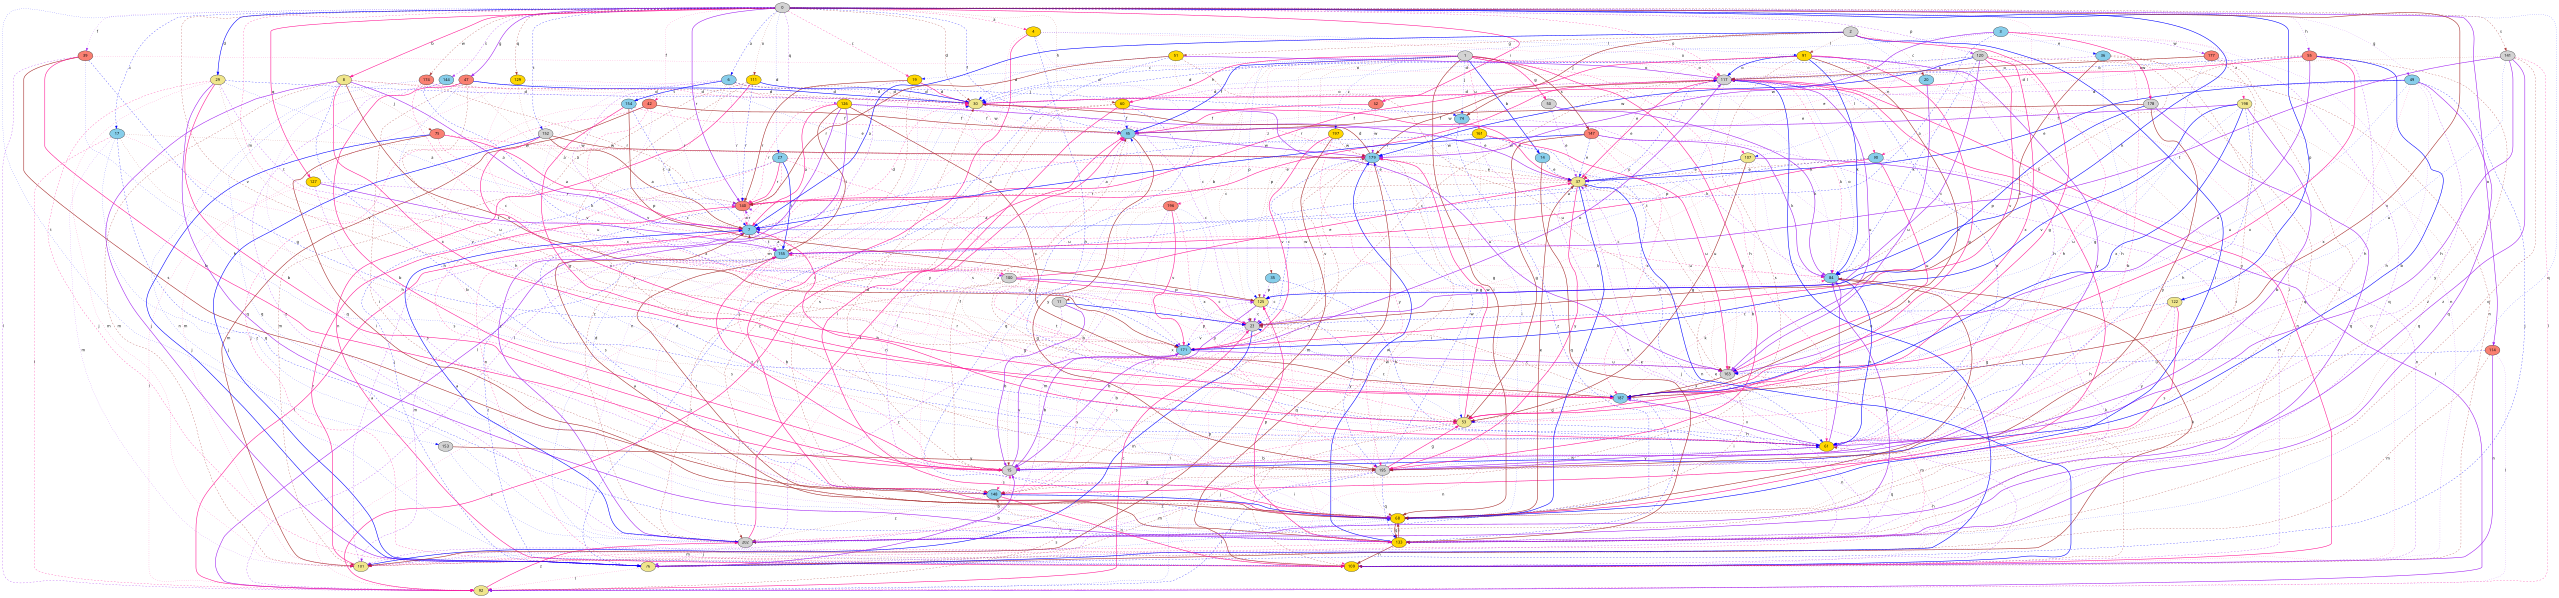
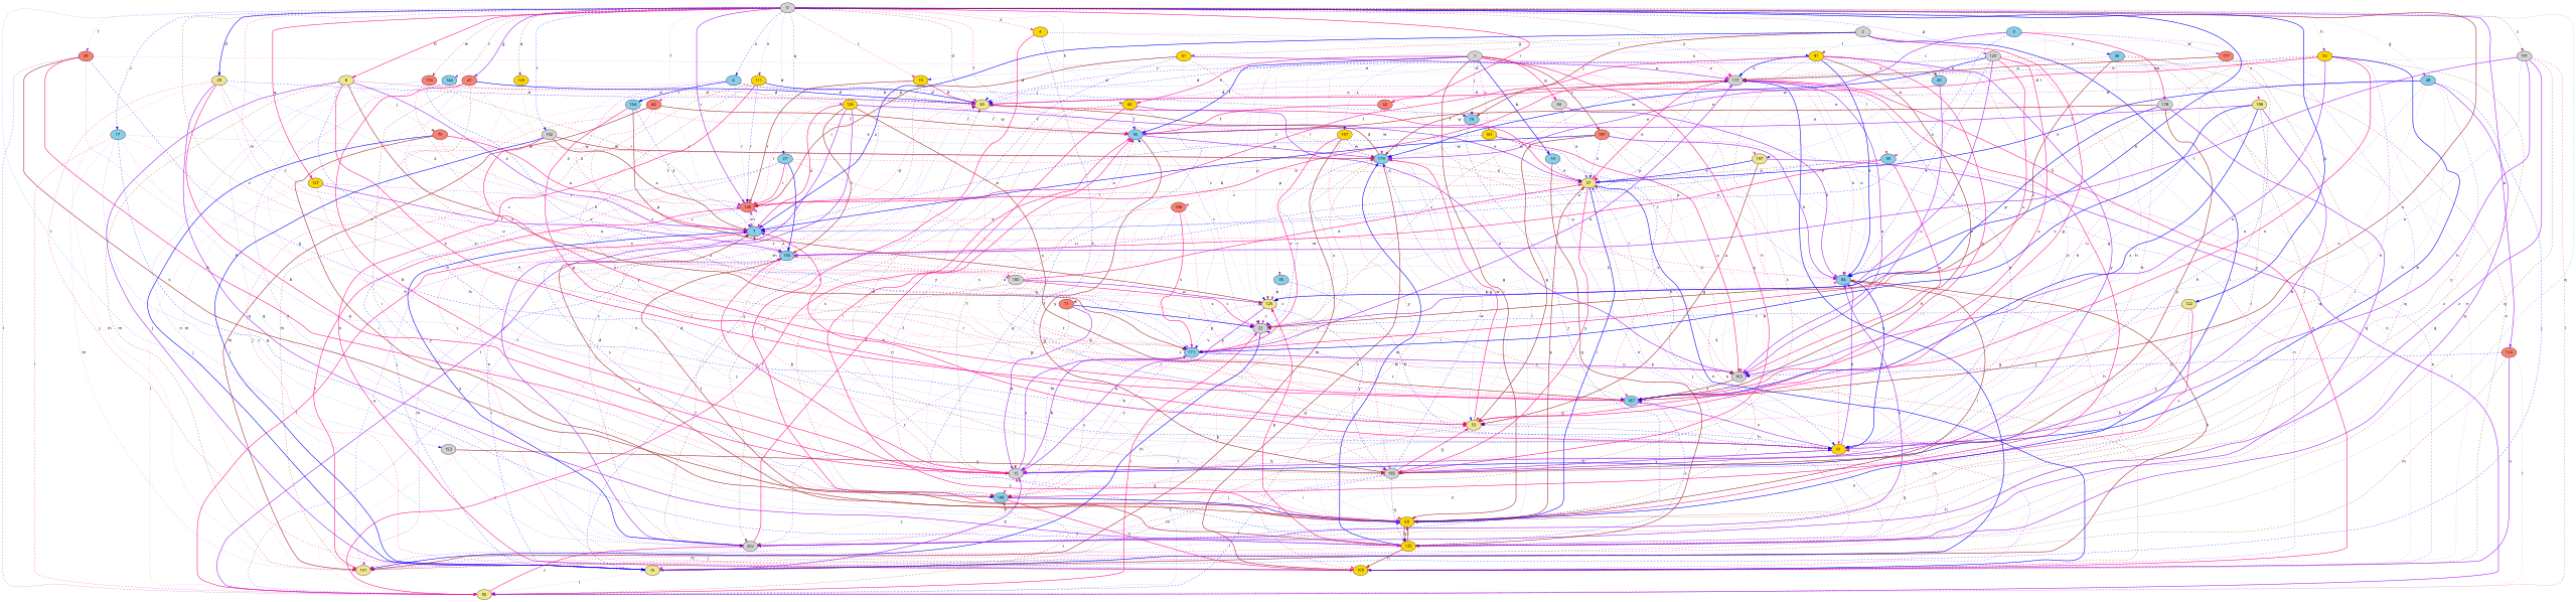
  strict digraph {
    fontname="Noto Sans"
    node [fillcolor=skyblue fontname="Noto Sans" style=filled]
    edge [color=deeppink fontname="Noto Sans" style=dashed]
    0 [fillcolor=lightgrey]
    4 [fillcolor=gold]
    6
    8 [fillcolor=khaki]
    17
    19 [fillcolor=gold]
    27
    29 [fillcolor=khaki]
    30 [fillcolor=khaki]
    39 [fillcolor=salmon]
    42 [fillcolor=salmon]
    45
    47 [fillcolor=salmon]
    49
-   55 [fillcolor=salmon]
+   55 [fillcolor=gold]
    60 [fillcolor=gold]
    62 [fillcolor=salmon]
    84
    90
    100 [fillcolor=lightgrey]
    111 [fillcolor=gold]
    114 [fillcolor=salmon]
    117 [fillcolor=lightgrey]
    120 [fillcolor=lightgrey]
    122 [fillcolor=khaki]
    126 [fillcolor=gold]
    127 [fillcolor=gold]
    129 [fillcolor=gold]
    133 [fillcolor=gold]
    140 [fillcolor=salmon]
    141 [fillcolor=lightgrey]
    144
    152 [fillcolor=lightgrey]
    153 [fillcolor=lightgrey]
    171
    174 [fillcolor=salmon]
    187
    61 [fillcolor=gold]
    68 [fillcolor=gold]
    91 [fillcolor=gold]
    23 [fillcolor=lightgrey]
    92 [fillcolor=khaki]
    74
    179
    154
    155
    7
    75 [fillcolor=salmon]
    76 [fillcolor=khaki]
    101 [fillcolor=khaki]
    202 [fillcolor=lightgrey]
    195 [fillcolor=lightgrey]
    109 [fillcolor=gold]
    148
    53 [fillcolor=khaki]
    37 [fillcolor=khaki]
    15 [fillcolor=lightgrey]
    163 [fillcolor=lightgrey]
    125 [fillcolor=khaki]
    1 [fillcolor=lightgrey]
-   11 [fillcolor=lightgrey]
+   11 [fillcolor=salmon]
    14
    35
    50 [fillcolor=lightgrey]
    107 [fillcolor=khaki]
    147 [fillcolor=salmon]
    161 [fillcolor=gold]
    196 [fillcolor=salmon]
    197 [fillcolor=gold]
    2 [fillcolor=lightgrey]
    20
    51 [fillcolor=gold]
    3
    36
    177 [fillcolor=salmon]
    178 [fillcolor=lightgrey]
    198 [fillcolor=khaki]
    0 -> 4 [label=a]
    0 -> 6 [color=blue label=a]
    0 -> 8 [label=b style=bold]
    0 -> 17 [color=blue label=c]
    0 -> 19 [label=c]
    0 -> 27 [color=blue label=d style=dotted]
    0 -> 29 [color=blue label=d style=bold]
    0 -> 30 [color=brown label=d]
    0 -> 39 [color=purple label=f style=dotted]
    0 -> 42 [label=f style=dotted]
-   0 -> 45 [color=blue label=f]
+   0 -> 45 [label=f]
    0 -> 47 [color=purple label=g style=bold]
    0 -> 49 [color=purple label=g style=dotted]
    0 -> 55 [color=purple label=h style=dotted]
    0 -> 60 [color=brown label=h style=dotted]
    0 -> 62 [label=i style=bold]
    0 -> 84 [color=blue label=k style=bold]
    0 -> 90 [label=l style=dotted]
    0 -> 100 [label=m]
    0 -> 111 [color=brown label=o style=dotted]
    0 -> 114 [color=purple label=o style=bold]
    0 -> 117 [label=o]
    0 -> 120 [color=purple label=p]
    0 -> 122 [color=blue label=p style=bold]
    0 -> 126 [color=purple label=q]
    0 -> 127 [label=q style=bold]
    0 -> 129 [color=brown label=q]
    0 -> 133 [color=blue label=q style=dotted]
    0 -> 140 [color=purple label=r style=bold]
    0 -> 141 [color=brown label=s]
    0 -> 144 [color=purple label=s]
    0 -> 152 [color=blue label=t]
    0 -> 153 [color=blue label=t style=dotted]
    0 -> 171 [color=brown label=v]
    0 -> 174 [color=brown label=w]
    0 -> 187 [color=brown label=x style=bold]
    4 -> 117 [label=o style=dotted]
    4 -> 61 [color=blue label=h]
    4 -> 68 [label=i style=bold]
    4 -> 91 [color=blue label=l style=dotted]
    4 -> 23 [color=purple label=c style=dotted]
    4 -> 92 [label=l style=dotted]
    6 -> 30 [color=brown label=d]
    6 -> 140 [color=purple label=r style=dotted]
    6 -> 171 [color=purple label=v]
    6 -> 187 [color=purple label=x style=dotted]
    6 -> 74 [color=blue label=j]
    6 -> 179 [label=w]
    6 -> 154 [color=blue label=t style=bold]
    6 -> 155 [color=brown label=t style=dotted]
    8 -> 30 [label=d style=dotted]
    8 -> 133 [color=blue label=q style=dotted]
    8 -> 140 [color=brown label=r]
    8 -> 171 [color=brown label=v style=bold]
    8 -> 187 [label=x style=bold]
    8 -> 61 [color=blue label=h]
    8 -> 7 [color=purple label=a style=bold]
    8 -> 75 [color=brown label=j style=dotted]
    8 -> 76 [color=purple label=j style=bold]
    8 -> 101 [color=brown label=m]
    17 -> 133 [color=blue label=q]
    17 -> 171 [label=v style=dotted]
    17 -> 61 [color=brown label=h style=dotted]
    17 -> 92 [label=l]
    17 -> 179 [color=brown label=w style=dotted]
    17 -> 101 [color=purple label=m style=dotted]
    17 -> 202 [color=blue label=z style=dotted]
    19 -> 30 [label=d style=bold]
    19 -> 140 [color=brown label=r style=bold]
    19 -> 92 [color=purple label=l]
    19 -> 202 [color=brown label=z]
    19 -> 195 [color=purple label=y style=dotted]
    19 -> 109 [color=purple label=n style=dotted]
    27 -> 140 [label=r style=bold]
    27 -> 155 [color=blue label=t style=bold]
    27 -> 76 [color=blue label=j]
    27 -> 109 [label=n]
    27 -> 148 [label=s]
    27 -> 53 [label=g]
    27 -> 37 [label=e]
    29 -> 30 [color=blue label=d]
    29 -> 133 [color=purple label=q style=bold]
    29 -> 171 [color=brown label=v style=dotted]
    29 -> 155 [color=purple label=t]
    29 -> 7 [color=blue label=a style=dotted]
    29 -> 76 [label=j]
    29 -> 101 [label=m style=dotted]
    29 -> 15 [label=b style=bold]
    30 -> 45 [label=f style=dotted]
    30 -> 117 [label=o style=dotted]
    30 -> 23 [color=purple label=c]
    30 -> 37 [label=e style=bold]
    39 -> 117 [label=o style=dotted]
    39 -> 61 [color=blue label=h style=dotted]
    39 -> 92 [color=purple label=l]
    39 -> 148 [color=brown label=s style=bold]
    39 -> 53 [color=blue label=g]
    39 -> 15 [label=b style=bold]
    42 -> 45 [color=brown label=f style=bold]
    42 -> 187 [label=x]
    42 -> 23 [color=purple label=c style=dotted]
    42 -> 76 [label=j]
    42 -> 101 [color=brown label=m style=bold]
    45 -> 179 [color=purple label=w style=bold]
    45 -> 195 [color=brown label=y style=bold]
    45 -> 109 [label=n style=dotted]
    47 -> 30 [color=blue label=d style=bold]
    47 -> 61 [color=blue label=h style=dotted]
    47 -> 68 [color=brown label=i]
    47 -> 7 [color=brown label=a style=dotted]
    47 -> 202 [color=purple label=z]
    47 -> 37 [color=blue label=e style=dotted]
    47 -> 15 [label=b style=bold]
    47 -> 163 [color=brown label=u]
    49 -> 30 [color=purple label=d]
    49 -> 133 [color=purple label=q style=bold]
    49 -> 187 [label=x style=dotted]
    49 -> 61 [color=purple label=h style=dotted]
    49 -> 76 [color=blue label=j]
    49 -> 195 [color=purple label=y]
    49 -> 37 [color=blue label=e style=bold]
    49 -> 163 [color=blue label=u style=dotted]
    55 -> 30 [label=d style=bold]
    55 -> 84 [color=brown label=k]
    55 -> 117 [color=blue label=o]
    55 -> 187 [label=x style=bold]
    55 -> 61 [color=purple label=h]
    55 -> 202 [color=brown label=z]
    55 -> 15 [color=blue label=b style=bold]
    55 -> 163 [color=purple label=u style=bold]
    60 -> 45 [color=blue label=f]
    60 -> 133 [color=blue label=q]
    60 -> 68 [label=i style=bold]
    60 -> 202 [color=brown label=z]
    60 -> 148 [color=brown label=s]
    60 -> 163 [color=purple label=u style=bold]
    62 -> 45 [label=f style=bold]
    62 -> 179 [color=purple label=w style=dotted]
    84 -> 117 [color=blue label=o style=dotted]
    84 -> 61 [color=blue label=h style=bold]
    84 -> 68 [color=brown label=i style=bold]
    84 -> 125 [label=p style=dotted]
    90 -> 155 [label=t style=bold]
    90 -> 7 [color=blue label=a]
    90 -> 109 [color=purple label=n]
    90 -> 37 [color=brown label=e]
    90 -> 163 [label=u style=bold]
    100 -> 23 [label=c style=bold]
    100 -> 202 [color=brown label=z]
    100 -> 53 [color=brown label=g style=dotted]
    100 -> 37 [label=e style=bold]
    100 -> 125 [color=purple label=p style=bold]
    111 -> 30 [color=blue label=d style=bold]
    111 -> 140 [color=blue label=r]
    111 -> 101 [color=brown label=m]
    111 -> 195 [color=brown label=y]
    111 -> 109 [label=n style=bold]
    114 -> 92 [color=purple label=l style=dotted]
    114 -> 101 [color=brown label=m]
    114 -> 109 [color=purple label=n style=bold]
    114 -> 163 [color=blue label=u]
    117 -> 30 [color=purple label=d]
    117 -> 84 [label=k]
    117 -> 140 [label=r style=bold]
    117 -> 68 [label=i style=bold]
    117 -> 23 [color=brown label=c]
    117 -> 179 [color=brown label=w style=bold]
    117 -> 109 [label=n style=bold]
    117 -> 37 [label=e style=bold]
    117 -> 163 [color=purple label=u style=bold]
    117 -> 125 [color=blue label=p style=dotted]
    120 -> 30 [color=blue label=d]
    120 -> 84 [color=blue label=k]
    120 -> 117 [color=brown label=o style=dotted]
    120 -> 133 [color=brown label=q]
    120 -> 171 [label=v style=bold]
    120 -> 187 [label=x style=bold]
    120 -> 61 [label=h]
    120 -> 23 [color=purple label=c style=bold]
    120 -> 179 [color=blue label=w style=bold]
    122 -> 61 [label=h]
    122 -> 23 [color=blue label=c]
    122 -> 195 [color=purple label=y]
    122 -> 148 [label=s style=bold]
    122 -> 53 [label=g]
    126 -> 45 [color=blue label=f style=dotted]
    126 -> 140 [label=r]
    126 -> 187 [color=brown label=x style=bold]
    126 -> 92 [color=purple label=l style=bold]
    126 -> 155 [color=brown label=t style=bold]
    126 -> 7 [label=a style=bold]
    126 -> 202 [color=purple label=z style=bold]
    126 -> 37 [color=purple label=e style=bold]
    126 -> 163 [label=u style=dotted]
    127 -> 140 [color=purple label=r]
    127 -> 92 [label=l style=dotted]
    127 -> 155 [color=purple label=t style=bold]
    127 -> 148 [color=purple label=s]
    129 -> 30 [label=d style=dotted]
    129 -> 7 [color=brown label=a style=dotted]
    129 -> 101 [label=m style=dotted]
    129 -> 163 [label=u style=dotted]
    133 -> 84 [color=purple label=k]
    133 -> 187 [color=blue label=x]
    133 -> 68 [color=brown label=i style=bold]
    133 -> 179 [color=blue label=w style=bold]
    133 -> 7 [color=brown label=a style=bold]
    133 -> 101 [label=m]
    133 -> 109 [color=brown label=n style=bold]
    133 -> 37 [color=purple label=e]
    133 -> 125 [label=p style=bold]
    140 -> 7 [label=a]
    140 -> 148 [color=blue label=s]
    141 -> 117 [color=brown label=o style=dotted]
    141 -> 133 [color=brown label=q]
    141 -> 61 [color=purple label=h style=bold]
    141 -> 92 [label=l]
    141 -> 155 [color=purple label=t style=bold]
    141 -> 202 [color=purple label=z style=bold]
    141 -> 163 [color=blue label=u style=dotted]
    144 -> 30 [color=brown label=d]
    144 -> 133 [color=purple label=q style=dotted]
    144 -> 171 [color=blue label=v]
    152 -> 187 [label=x style=bold]
    152 -> 179 [color=brown label=w style=bold]
    152 -> 7 [color=brown label=a style=bold]
    152 -> 76 [color=blue label=j style=bold]
    153 -> 202 [color=blue label=z style=dotted]
    153 -> 195 [color=brown label=y style=bold]
    171 -> 117 [color=purple label=o style=bold]
    171 -> 148 [label=s]
    171 -> 15 [color=purple label=b style=bold]
    171 -> 163 [color=purple label=u style=bold]
    171 -> 125 [color=purple label=p]
    174 -> 30 [label=d]
    174 -> 140 [color=purple label=r style=dotted]
    174 -> 23 [label=c]
    174 -> 109 [color=blue label=n style=dotted]
    187 -> 84 [label=k style=dotted]
    187 -> 23 [color=brown label=c]
    187 -> 155 [label=t]
    187 -> 109 [color=purple label=n style=dotted]
    187 -> 53 [color=brown label=g]
    61 -> 84 [color=purple label=k style=bold]
    61 -> 117 [color=blue label=o]
    61 -> 133 [color=purple label=q]
    61 -> 140 [color=purple label=r style=dotted]
    61 -> 187 [color=purple label=x style=bold]
    61 -> 195 [color=purple label=y style=bold]
    61 -> 15 [color=purple label=b style=dotted]
    68 -> 45 [color=purple label=f]
    68 -> 133 [color=brown label=q style=bold]
    68 -> 155 [color=brown label=t style=bold]
    68 -> 202 [color=blue label=z style=dotted]
    68 -> 37 [color=brown label=e style=bold]
    91 -> 30 [color=blue label=d]
    91 -> 84 [color=blue label=k style=bold]
    91 -> 117 [color=blue label=o style=bold]
    91 -> 140 [label=r style=bold]
    91 -> 187 [color=brown label=x style=bold]
    91 -> 61 [color=purple label=h]
    91 -> 195 [color=purple label=y style=bold]
    91 -> 148 [color=brown label=s]
    91 -> 53 [label=g style=bold]
    91 -> 37 [color=brown label=e style=dotted]
    23 -> 171 [color=blue label=v style=dotted]
    23 -> 92 [color=blue label=l style=dotted]
    23 -> 179 [color=brown label=w style=dotted]
    23 -> 7 [color=brown label=a style=dotted]
    23 -> 101 [color=blue label=m style=bold]
    23 -> 148 [label=s]
    23 -> 15 [color=purple label=b]
    92 -> 45 [label=f style=bold]
    92 -> 23 [label=c style=bold]
    92 -> 202 [label=z style=bold]
    92 -> 148 [color=brown label=s]
    74 -> 84 [color=purple label=k]
    74 -> 68 [color=blue label=i style=dotted]
    74 -> 202 [color=blue label=z]
    179 -> 30 [color=brown label=d style=bold]
    179 -> 171 [color=brown label=v]
    179 -> 68 [color=brown label=i style=dotted]
    179 -> 23 [color=blue label=c]
    179 -> 109 [color=brown label=n style=bold]
    179 -> 148 [color=brown label=s]
    179 -> 53 [color=blue label=g style=dotted]
    179 -> 37 [color=brown label=e]
    154 -> 45 [label=f]
    154 -> 7 [color=blue label=a]
    154 -> 53 [label=g style=bold]
    154 -> 15 [label=b style=dotted]
    154 -> 125 [color=brown label=p style=bold]
    155 -> 84 [label=k style=dotted]
    155 -> 117 [color=blue label=o]
    155 -> 7 [color=blue label=a style=dotted]
    155 -> 101 [color=purple label=m]
    155 -> 148 [color=brown label=s style=dotted]
    155 -> 53 [color=brown label=g]
    155 -> 15 [label=b]
    7 -> 30 [label=d]
    7 -> 100 [color=purple label=m style=dotted]
    7 -> 140 [color=purple label=r]
    7 -> 61 [label=h style=bold]
    7 -> 92 [label=l style=bold]
    7 -> 155 [color=purple label=t]
    75 -> 84 [label=k]
    75 -> 68 [color=brown label=i style=bold]
    75 -> 179 [label=w]
    75 -> 7 [label=a style=bold]
    75 -> 76 [color=blue label=j style=bold]
    76 -> 84 [color=brown label=k style=bold]
    76 -> 117 [color=blue label=o style=bold]
    76 -> 92 [label=l style=dotted]
    76 -> 15 [color=purple label=b style=bold]
    101 -> 140 [label=r style=bold]
    101 -> 61 [color=brown label=h style=dotted]
    101 -> 68 [color=blue label=i style=dotted]
    101 -> 7 [color=purple label=a]
    202 -> 30 [label=d style=dotted]
    202 -> 45 [label=f style=bold]
    202 -> 84 [color=purple label=k style=bold]
    202 -> 7 [color=blue label=a style=bold]
    202 -> 76 [color=purple label=j style=dotted]
    202 -> 53 [label=g]
    202 -> 15 [label=b style=dotted]
    195 -> 45 [color=blue label=f style=dotted]
    195 -> 133 [color=blue label=q]
    195 -> 61 [color=blue label=h style=dotted]
    195 -> 92 [color=blue label=l]
    195 -> 179 [color=blue label=w]
    195 -> 101 [color=purple label=m]
    195 -> 202 [color=brown label=z style=dotted]
    195 -> 53 [label=g style=bold]
    109 -> 30 [color=blue label=d style=dotted]
    109 -> 117 [label=o style=dotted]
    109 -> 179 [color=brown label=w]
    109 -> 155 [color=blue label=t]
    109 -> 37 [color=brown label=e]
    109 -> 125 [label=p style=dotted]
    148 -> 68 [color=blue label=i style=bold]
    148 -> 202 [color=brown label=z style=dotted]
    148 -> 109 [label=n style=bold]
    53 -> 61 [color=blue label=h]
    53 -> 23 [color=blue label=c style=dotted]
    53 -> 179 [label=w style=bold]
    53 -> 76 [color=brown label=j]
    53 -> 109 [label=n style=dotted]
    37 -> 140 [color=brown label=r]
    37 -> 68 [color=blue label=i style=bold]
    37 -> 76 [color=purple label=j]
    37 -> 195 [label=y style=bold]
    37 -> 109 [color=blue label=n style=bold]
    15 -> 30 [color=brown label=d]
    15 -> 45 [color=brown label=f]
    15 -> 171 [color=purple label=v style=bold]
    15 -> 68 [color=purple label=i style=dotted]
    15 -> 155 [label=t style=bold]
    15 -> 148 [label=s style=dotted]
    163 -> 187 [color=brown label=x style=bold]
    163 -> 68 [color=brown label=i]
    163 -> 101 [label=m]
    125 -> 23 [color=purple label=c style=dotted]
    125 -> 195 [color=blue label=y]
    125 -> 15 [color=purple label=b style=bold]
    1 -> 19 [color=blue label=c style=dotted]
    1 -> 45 [color=blue label=f style=bold]
    1 -> 60 [label=h style=bold]
    1 -> 84 [color=purple label=k style=dotted]
    1 -> 90 [label=l style=dotted]
    1 -> 117 [label=o]
    1 -> 61 [label=h]
    1 -> 68 [color=brown label=i style=bold]
    1 -> 74 [color=blue label=j style=dotted]
    1 -> 195 [label=y style=bold]
    1 -> 148 [label=s style=dotted]
    1 -> 125 [color=brown label=p style=dotted]
    1 -> 11 [color=brown label=b style=dotted]
    1 -> 14 [color=blue label=b style=bold]
    1 -> 35 [color=brown label=e style=dotted]
    1 -> 50 [label=g style=bold]
    1 -> 107 [label=n style=dotted]
    1 -> 147 [color=brown label=s style=bold]
    1 -> 161 [label=u]
    1 -> 196 [label=z style=dotted]
    1 -> 197 [color=blue label=z style=dotted]
    11 -> 187 [label=x style=dotted]
    11 -> 23 [color=blue label=c style=bold]
    11 -> 202 [color=purple label=z]
    11 -> 15 [color=purple label=b style=bold]
    14 -> 133 [color=brown label=q style=bold]
    14 -> 37 [color=blue label=e]
    14 -> 163 [color=brown label=u style=dotted]
    35 -> 133 [label=q style=dotted]
    35 -> 61 [color=blue label=h]
    35 -> 23 [color=purple label=c style=dotted]
    35 -> 125 [color=purple label=p]
    50 -> 45 [color=purple label=f style=dotted]
    50 -> 84 [color=purple label=k style=bold]
    50 -> 37 [color=purple label=e]
    107 -> 61 [color=purple label=h style=dotted]
    107 -> 23 [label=c style=dotted]
    107 -> 92 [color=purple label=l style=bold]
    107 -> 76 [color=purple label=j style=dotted]
    107 -> 53 [color=brown label=g style=bold]
    107 -> 37 [color=blue label=e style=bold]
    107 -> 15 [label=b style=dotted]
    147 -> 84 [color=purple label=k style=bold]
    147 -> 187 [label=x]
    147 -> 179 [label=w style=dotted]
    147 -> 7 [color=blue label=a style=bold]
    147 -> 109 [color=purple label=n]
    147 -> 53 [color=brown label=g style=bold]
    147 -> 37 [color=blue label=e]
    147 -> 163 [color=brown label=u style=dotted]
    161 -> 61 [color=blue label=h]
    161 -> 179 [color=blue label=w style=dotted]
    161 -> 7 [color=blue label=a]
    161 -> 109 [color=purple label=n]
    161 -> 53 [color=brown label=g style=dotted]
    161 -> 163 [label=u style=bold]
    196 -> 171 [label=v style=bold]
    196 -> 187 [color=blue label=x style=dotted]
    196 -> 68 [color=purple label=i style=dotted]
    196 -> 7 [label=a]
    196 -> 101 [color=purple label=m]
    196 -> 195 [label=y]
    196 -> 15 [color=brown label=b style=dotted]
    197 -> 171 [label=v style=bold]
    197 -> 179 [color=brown label=w]
    197 -> 101 [color=brown label=m style=bold]
    197 -> 195 [label=y]
    2 -> 68 [color=blue label=i style=bold]
    2 -> 91 [color=brown label=l style=dotted]
    2 -> 74 [color=brown label=j style=bold]
    2 -> 7 [color=blue label=a style=bold]
    2 -> 109 [color=purple label=n style=dotted]
    2 -> 53 [label=g style=bold]
    2 -> 125 [color=blue label=p style=dotted]
    2 -> 107 [color=blue label=n style=dotted]
    2 -> 20 [color=brown label=c style=dotted]
    2 -> 51 [color=brown label=g]
    20 -> 30 [color=purple label=d style=dotted]
    20 -> 68 [color=brown label=i style=dotted]
    20 -> 163 [color=purple label=u style=bold]
    51 -> 30 [color=blue label=d style=dotted]
    51 -> 117 [color=purple label=o style=bold]
    51 -> 140 [color=brown label=r style=bold]
    51 -> 23 [color=brown label=c style=dotted]
    51 -> 76 [color=blue label=j]
    51 -> 163 [color=brown label=u]
    3 -> 30 [color=blue label=d style=dotted]
    3 -> 179 [color=purple label=w style=bold]
    3 -> 7 [color=blue label=a]
    3 -> 37 [label=e style=dotted]
    3 -> 36 [color=blue label=e style=dotted]
    3 -> 177 [color=purple label=w]
    3 -> 178 [label=w style=bold]
    3 -> 198 [label=z style=dotted]
    36 -> 117 [color=purple label=o]
    36 -> 61 [color=blue label=h style=dotted]
    36 -> 68 [color=brown label=i]
    36 -> 23 [color=brown label=c style=bold]
    36 -> 109 [color=brown label=n]
    36 -> 15 [label=b]
    177 -> 117 [color=brown label=o style=bold]
    177 -> 133 [color=purple label=q]
    177 -> 68 [color=brown label=i]
    177 -> 195 [color=brown label=y]
    177 -> 53 [color=blue label=g style=dotted]
    177 -> 37 [color=purple label=e style=dotted]
    178 -> 45 [color=brown label=f style=bold]
    178 -> 133 [color=purple label=q style=bold]
    178 -> 195 [color=brown label=y style=bold]
    178 -> 125 [color=blue label=p style=bold]
    198 -> 45 [color=purple label=f style=bold]
    198 -> 133 [color=brown label=q style=dotted]
    198 -> 171 [color=blue label=v style=bold]
    198 -> 187 [color=blue label=x style=bold]
    198 -> 61 [color=blue label=h]
    198 -> 15 [color=purple label=b style=bold]
    198 -> 163 [color=blue label=u style=dotted]
  }
